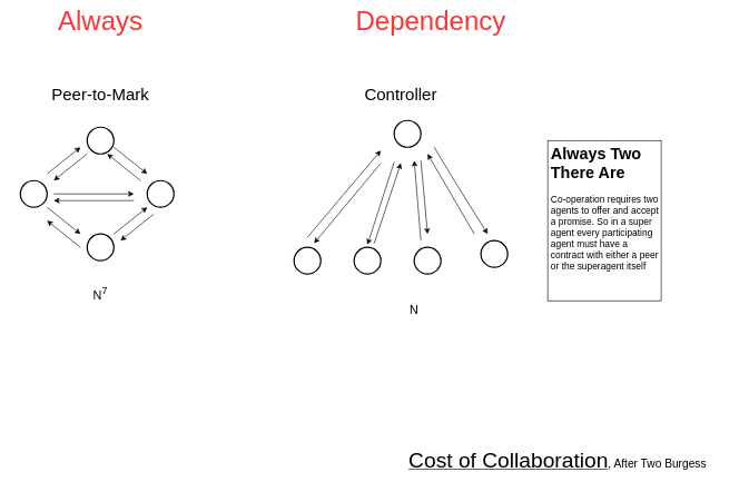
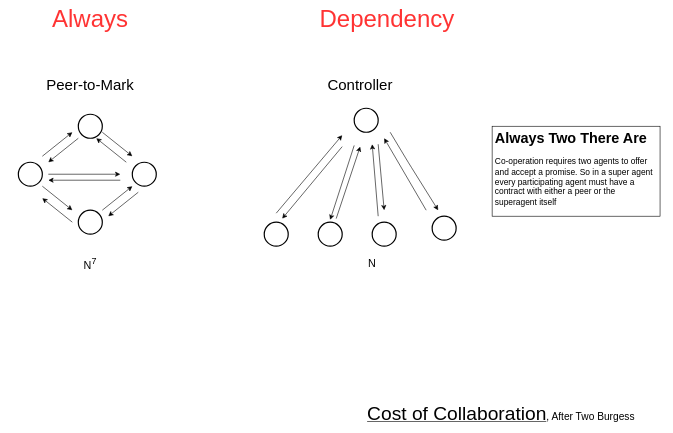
  <mxCell id="0" />
  <mxCell id="1" parent="0" />
  <mxCell id="2" value="&lt;font&gt;&lt;u&gt;&lt;font style=&quot;font-size: 32px&quot;&gt;Cost of Collaboration&lt;/font&gt;&lt;/u&gt;&lt;span style=&quot;font-size: 17px&quot;&gt;, After Two Burgess&lt;/span&gt;&lt;/font&gt;" style="text;html=1;strokeColor=none;fillColor=none;align=center;verticalAlign=middle;whiteSpace=wrap;rounded=0;" vertex="1" parent="1"><mxGeometry x="600" y="680" width="470" height="20" as="geometry" /></mxCell>
  <mxCell id="3" value="" style="ellipse;whiteSpace=wrap;html=1;aspect=fixed;strokeColor=#000000;fillColor=#ffffff;fontFamily=Helvetica;fontSize=13;align=center;strokeWidth=2;" vertex="1" parent="1"><mxGeometry x="220" y="270" width="40" height="40" as="geometry" /></mxCell>
  <mxCell id="4" value="" style="ellipse;whiteSpace=wrap;html=1;aspect=fixed;strokeColor=#000000;fillColor=#ffffff;fontFamily=Helvetica;fontSize=13;align=center;strokeWidth=2;" vertex="1" parent="1"><mxGeometry x="30" y="270" width="40" height="40" as="geometry" /></mxCell>
  <mxCell id="5" value="" style="ellipse;whiteSpace=wrap;html=1;aspect=fixed;strokeColor=#000000;fillColor=#ffffff;fontFamily=Helvetica;fontSize=13;align=center;strokeWidth=2;" vertex="1" parent="1"><mxGeometry x="130" y="190" width="40" height="40" as="geometry" /></mxCell>
  <mxCell id="6" value="" style="ellipse;whiteSpace=wrap;html=1;aspect=fixed;strokeColor=#000000;fillColor=#ffffff;fontFamily=Helvetica;fontSize=13;align=center;strokeWidth=2;" vertex="1" parent="1"><mxGeometry x="130" y="350" width="40" height="40" as="geometry" /></mxCell>
- <mxCell id="7" value="&lt;h1&gt;Always Two There Are&lt;/h1&gt;&lt;p&gt;&lt;font style=&quot;font-size: 14px&quot;&gt;Co-operation requires two agents to offer and accept a promise. So in a super agent every participating agent must have a contract with either a peer or the superagent itself&lt;/font&gt;&lt;/p&gt;" style="text;html=1;strokeColor=default;fillColor=default;spacing=5;spacingTop=-20;whiteSpace=wrap;overflow=hidden;rounded=0;" vertex="1" parent="1"><mxGeometry x="820" y="210" width="170" height="240" as="geometry" /></mxCell>
+ <mxCell id="7" value="&lt;h1&gt;Always Two There Are&lt;/h1&gt;&lt;p&gt;&lt;font style=&quot;font-size: 14px&quot;&gt;Co-operation requires two agents to offer and accept a promise. So in a super agent every participating agent must have a contract with either a peer or the superagent itself&lt;/font&gt;&lt;/p&gt;" style="text;html=1;strokeColor=default;fillColor=default;spacing=5;spacingTop=-20;whiteSpace=wrap;overflow=hidden;rounded=0;" vertex="1" parent="1"><mxGeometry x="820" y="210" width="280" height="150" as="geometry" /></mxCell>
  <mxCell id="8" value="" style="endArrow=classic;html=1;" edge="1" parent="1"><mxGeometry width="50" height="50" relative="1" as="geometry"><mxPoint x="80" y="290" as="sourcePoint" /><mxPoint x="200" y="290" as="targetPoint" /></mxGeometry></mxCell>
  <mxCell id="9" value="" style="endArrow=classic;html=1;" edge="1" parent="1"><mxGeometry width="50" height="50" relative="1" as="geometry"><mxPoint x="200" y="300" as="sourcePoint" /><mxPoint x="80" y="300" as="targetPoint" /></mxGeometry></mxCell>
  <mxCell id="10" value="" style="endArrow=classic;html=1;" edge="1" parent="1"><mxGeometry width="50" height="50" relative="1" as="geometry"><mxPoint x="170" y="350" as="sourcePoint" /><mxPoint x="220" y="310" as="targetPoint" /></mxGeometry></mxCell>
  <mxCell id="11" value="" style="endArrow=classic;html=1;" edge="1" parent="1"><mxGeometry width="50" height="50" relative="1" as="geometry"><mxPoint x="230" y="320" as="sourcePoint" /><mxPoint x="180" y="360" as="targetPoint" /></mxGeometry></mxCell>
  <mxCell id="12" value="" style="endArrow=classic;html=1;" edge="1" parent="1"><mxGeometry width="50" height="50" relative="1" as="geometry"><mxPoint x="70" y="260" as="sourcePoint" /><mxPoint x="120" y="220" as="targetPoint" /></mxGeometry></mxCell>
  <mxCell id="13" value="" style="endArrow=classic;html=1;" edge="1" parent="1"><mxGeometry width="50" height="50" relative="1" as="geometry"><mxPoint x="130" y="230" as="sourcePoint" /><mxPoint x="80" y="270" as="targetPoint" /></mxGeometry></mxCell>
  <mxCell id="14" value="" style="endArrow=classic;html=1;" edge="1" parent="1"><mxGeometry width="50" height="50" relative="1" as="geometry"><mxPoint x="70" y="310" as="sourcePoint" /><mxPoint x="120" y="350" as="targetPoint" /></mxGeometry></mxCell>
  <mxCell id="15" value="" style="endArrow=classic;html=1;" edge="1" parent="1"><mxGeometry width="50" height="50" relative="1" as="geometry"><mxPoint x="210" y="270" as="sourcePoint" /><mxPoint x="160" y="230" as="targetPoint" /></mxGeometry></mxCell>
  <mxCell id="16" value="" style="endArrow=classic;html=1;" edge="1" parent="1"><mxGeometry width="50" height="50" relative="1" as="geometry"><mxPoint x="170" y="220" as="sourcePoint" /><mxPoint x="220" y="260" as="targetPoint" /></mxGeometry></mxCell>
  <mxCell id="17" value="" style="endArrow=classic;html=1;" edge="1" parent="1"><mxGeometry width="50" height="50" relative="1" as="geometry"><mxPoint x="120" y="370" as="sourcePoint" /><mxPoint x="70" y="330" as="targetPoint" /></mxGeometry></mxCell>
  <mxCell id="18" value="&lt;font style=&quot;font-size: 25px&quot;&gt;Peer-to-Mark&lt;/font&gt;" style="text;html=1;strokeColor=none;fillColor=none;align=center;verticalAlign=middle;whiteSpace=wrap;rounded=0;" vertex="1" parent="1"><mxGeometry x="40" y="130" width="220" height="20" as="geometry" /></mxCell>
  <mxCell id="19" value="&lt;font style=&quot;font-size: 18px&quot;&gt;N&lt;sup&gt;7&lt;/sup&gt;&lt;/font&gt;" style="text;html=1;strokeColor=none;fillColor=none;align=center;verticalAlign=middle;whiteSpace=wrap;rounded=0;" vertex="1" parent="1"><mxGeometry x="40" y="430" width="220" height="20" as="geometry" /></mxCell>
  <mxCell id="20" value="" style="ellipse;whiteSpace=wrap;html=1;aspect=fixed;strokeColor=#000000;fillColor=#ffffff;fontFamily=Helvetica;fontSize=13;align=center;strokeWidth=2;" vertex="1" parent="1"><mxGeometry x="590" y="180" width="40" height="40" as="geometry" /></mxCell>
  <mxCell id="21" value="" style="ellipse;whiteSpace=wrap;html=1;aspect=fixed;strokeColor=#000000;fillColor=#ffffff;fontFamily=Helvetica;fontSize=13;align=center;strokeWidth=2;" vertex="1" parent="1"><mxGeometry x="440" y="370" width="40" height="40" as="geometry" /></mxCell>
  <mxCell id="22" value="" style="ellipse;whiteSpace=wrap;html=1;aspect=fixed;strokeColor=#000000;fillColor=#ffffff;fontFamily=Helvetica;fontSize=13;align=center;strokeWidth=2;" vertex="1" parent="1"><mxGeometry x="530" y="370" width="40" height="40" as="geometry" /></mxCell>
  <mxCell id="23" value="" style="ellipse;whiteSpace=wrap;html=1;aspect=fixed;strokeColor=#000000;fillColor=#ffffff;fontFamily=Helvetica;fontSize=13;align=center;strokeWidth=2;" vertex="1" parent="1"><mxGeometry x="620" y="370" width="40" height="40" as="geometry" /></mxCell>
  <mxCell id="24" value="" style="ellipse;whiteSpace=wrap;html=1;aspect=fixed;strokeColor=#000000;fillColor=#ffffff;fontFamily=Helvetica;fontSize=13;align=center;strokeWidth=2;" vertex="1" parent="1"><mxGeometry x="720" y="360" width="40" height="40" as="geometry" /></mxCell>
  <mxCell id="25" value="" style="endArrow=classic;html=1;" edge="1" parent="1"><mxGeometry width="50" height="50" relative="1" as="geometry"><mxPoint x="460" y="355" as="sourcePoint" /><mxPoint x="570" y="225" as="targetPoint" /></mxGeometry></mxCell>
  <mxCell id="26" value="" style="endArrow=classic;html=1;" edge="1" parent="1"><mxGeometry width="50" height="50" relative="1" as="geometry"><mxPoint x="590" y="242" as="sourcePoint" /><mxPoint x="550" y="366" as="targetPoint" /></mxGeometry></mxCell>
  <mxCell id="27" value="" style="endArrow=classic;html=1;" edge="1" parent="1"><mxGeometry width="50" height="50" relative="1" as="geometry"><mxPoint x="560" y="364" as="sourcePoint" /><mxPoint x="600" y="244" as="targetPoint" /></mxGeometry></mxCell>
  <mxCell id="28" value="" style="endArrow=classic;html=1;" edge="1" parent="1"><mxGeometry width="50" height="50" relative="1" as="geometry"><mxPoint x="570" y="244" as="sourcePoint" /><mxPoint x="470" y="364" as="targetPoint" /></mxGeometry></mxCell>
  <mxCell id="29" value="" style="endArrow=classic;html=1;" edge="1" parent="1"><mxGeometry width="50" height="50" relative="1" as="geometry"><mxPoint x="630" y="360" as="sourcePoint" /><mxPoint x="620" y="240" as="targetPoint" /></mxGeometry></mxCell>
  <mxCell id="30" value="" style="endArrow=classic;html=1;" edge="1" parent="1"><mxGeometry width="50" height="50" relative="1" as="geometry"><mxPoint x="630" y="240" as="sourcePoint" /><mxPoint x="640" y="350" as="targetPoint" /></mxGeometry></mxCell>
  <mxCell id="31" value="" style="endArrow=classic;html=1;" edge="1" parent="1"><mxGeometry width="50" height="50" relative="1" as="geometry"><mxPoint x="710" y="350" as="sourcePoint" /><mxPoint x="640" y="230" as="targetPoint" /></mxGeometry></mxCell>
  <mxCell id="32" value="" style="endArrow=classic;html=1;" edge="1" parent="1"><mxGeometry width="50" height="50" relative="1" as="geometry"><mxPoint x="650" y="220" as="sourcePoint" /><mxPoint x="730" y="350" as="targetPoint" /><Array as="points"><mxPoint x="680" y="270" /></Array></mxGeometry></mxCell>
- <mxCell id="33" value="&lt;font style=&quot;font-size: 18px&quot;&gt;N&lt;/font&gt;" style="text;html=1;strokeColor=none;fillColor=none;align=center;verticalAlign=middle;whiteSpace=wrap;rounded=0;" vertex="1" parent="1"><mxGeometry x="510" y="455" width="220" height="20" as="geometry" /></mxCell>
+ <mxCell id="33" value="&lt;font style=&quot;font-size: 18px&quot;&gt;N&lt;/font&gt;" style="text;html=1;strokeColor=none;fillColor=none;align=center;verticalAlign=middle;whiteSpace=wrap;rounded=0;" vertex="1" parent="1"><mxGeometry x="510" y="430" width="220" height="20" as="geometry" /></mxCell>
  <mxCell id="34" value="&lt;font style=&quot;font-size: 25px&quot;&gt;Controller&lt;/font&gt;" style="text;html=1;strokeColor=none;fillColor=none;align=center;verticalAlign=middle;whiteSpace=wrap;rounded=0;" vertex="1" parent="1"><mxGeometry x="490" y="130" width="220" height="20" as="geometry" /></mxCell>
  <mxCell id="35" value="&lt;font style=&quot;font-size: 40px&quot;&gt;Always&lt;/font&gt;" style="text;html=1;strokeColor=none;fillColor=none;align=center;verticalAlign=middle;whiteSpace=wrap;rounded=0;fontColor=#FF3333;" vertex="1" parent="1"><mxGeometry x="20" y="20" width="260" height="20" as="geometry" /></mxCell>
  <mxCell id="36" value="&lt;span style=&quot;font-size: 40px&quot;&gt;Dependency&lt;/span&gt;" style="text;html=1;strokeColor=none;fillColor=none;align=center;verticalAlign=middle;whiteSpace=wrap;rounded=0;fontColor=#FF3333;" vertex="1" parent="1"><mxGeometry x="515" y="20" width="260" height="20" as="geometry" /></mxCell>
